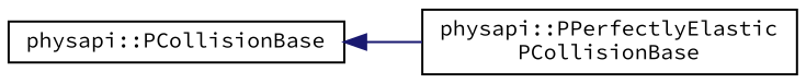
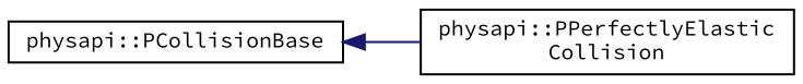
  digraph {
    rankdir=LR
    fontname="Source Code Pro"
    node [color=black fillcolor=white fontname="Source Code Pro" fontsize=10 shape=record style=filled]
    n1 [height=0.2 label="physapi::PCollisionBase" width=0.4]
-   n2 [height=0.2 label="physapi::PPerfectlyElastic\lPCollisionBase" width=0.4]
+   n2 [height=0.2 label="physapi::PPerfectlyElastic\lCollision" width=0.4]
    n1 -> n2 [color=midnightblue dir=back fontname="Source Code Pro" fontsize=10 labelfontname=Helvetica labelfontsize=10 style=solid]
  }
